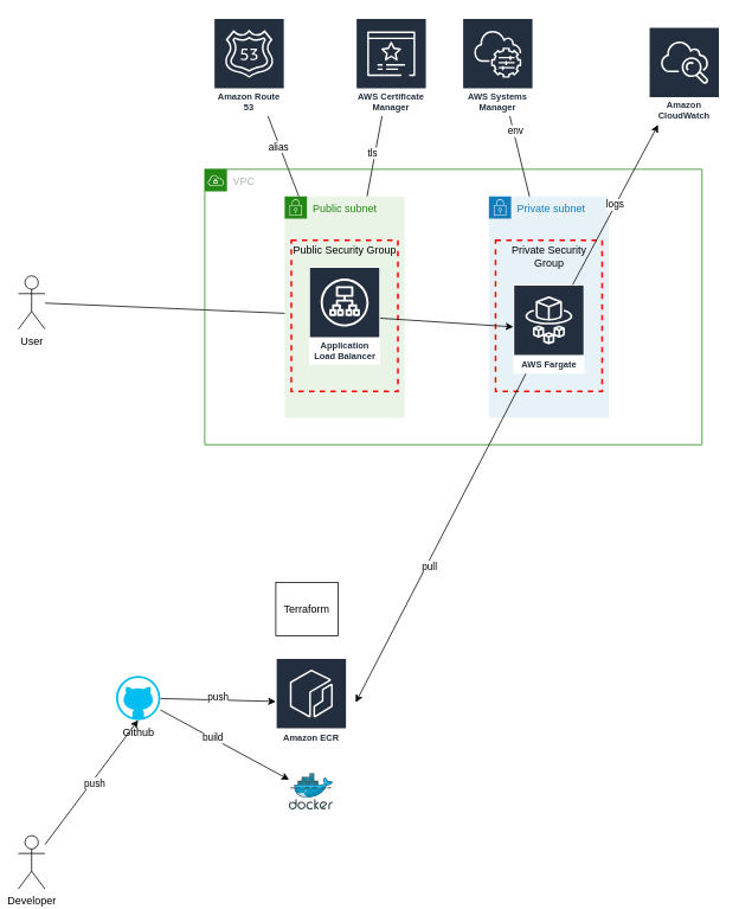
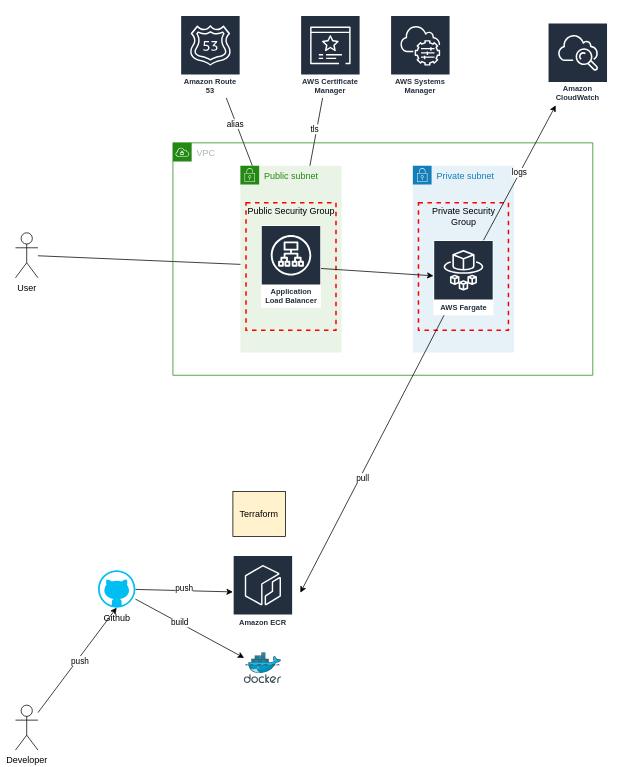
  <mxCell id="0" />
  <mxCell id="1" parent="0" />
  <mxCell id="2" value="Amazon ECR" style="sketch=0;outlineConnect=0;fontColor=#232F3E;gradientColor=none;strokeColor=#ffffff;fillColor=#232F3E;dashed=0;verticalLabelPosition=middle;verticalAlign=bottom;align=center;html=1;whiteSpace=wrap;fontSize=10;fontStyle=1;spacing=3;shape=mxgraph.aws4.productIcon;prIcon=mxgraph.aws4.ecr;" parent="1" vertex="1"><mxGeometry x="310" y="740" width="80" height="100" as="geometry" /></mxCell>
  <mxCell id="3" value="" style="sketch=0;aspect=fixed;html=1;points=[];align=center;image;fontSize=12;image=img/lib/mscae/Docker.svg;" parent="1" vertex="1"><mxGeometry x="325" y="870" width="50" height="41" as="geometry" /></mxCell>
  <mxCell id="4" style="edgeStyle=none;html=1;" edge="1" parent="1" source="6" target="28"><mxGeometry relative="1" as="geometry" /></mxCell>
  <mxCell id="5" value="tls" style="edgeLabel;html=1;align=center;verticalAlign=middle;resizable=0;points=[];" vertex="1" connectable="0" parent="4"><mxGeometry x="-0.5" y="-3" relative="1" as="geometry"><mxPoint as="offset" /></mxGeometry></mxCell>
  <mxCell id="6" value="AWS Certificate Manager" style="sketch=0;outlineConnect=0;fontColor=#232F3E;gradientColor=none;strokeColor=#ffffff;fillColor=#232F3E;dashed=0;verticalLabelPosition=middle;verticalAlign=bottom;align=center;html=1;whiteSpace=wrap;fontSize=10;fontStyle=1;spacing=3;shape=mxgraph.aws4.productIcon;prIcon=mxgraph.aws4.certificate_manager_3;" parent="1" vertex="1"><mxGeometry x="400" y="20" width="80" height="110" as="geometry" /></mxCell>
  <mxCell id="7" value="Amazon CloudWatch" style="sketch=0;outlineConnect=0;fontColor=#232F3E;gradientColor=none;strokeColor=#ffffff;fillColor=#232F3E;dashed=0;verticalLabelPosition=middle;verticalAlign=bottom;align=center;html=1;whiteSpace=wrap;fontSize=10;fontStyle=1;spacing=3;shape=mxgraph.aws4.productIcon;prIcon=mxgraph.aws4.cloudwatch;" parent="1" vertex="1"><mxGeometry x="730" y="30" width="80" height="110" as="geometry" /></mxCell>
- <mxCell id="8" style="edgeStyle=none;html=1;entryX=0.531;entryY=0;entryDx=0;entryDy=0;entryPerimeter=0;" edge="1" parent="1" source="10" target="31"><mxGeometry relative="1" as="geometry" /></mxCell>
- <mxCell id="9" value="env" style="edgeLabel;html=1;align=center;verticalAlign=middle;resizable=0;points=[];" vertex="1" connectable="0" parent="8"><mxGeometry x="-0.826" y="2" relative="1" as="geometry"><mxPoint as="offset" /></mxGeometry></mxCell>
  <mxCell id="10" value="AWS Systems Manager" style="sketch=0;outlineConnect=0;fontColor=#232F3E;gradientColor=none;strokeColor=#ffffff;fillColor=#232F3E;dashed=0;verticalLabelPosition=middle;verticalAlign=bottom;align=center;html=1;whiteSpace=wrap;fontSize=10;fontStyle=1;spacing=3;shape=mxgraph.aws4.productIcon;prIcon=mxgraph.aws4.systems_manager;" parent="1" vertex="1"><mxGeometry x="520" y="20" width="80" height="110" as="geometry" /></mxCell>
  <mxCell id="11" style="edgeStyle=none;html=1;" edge="1" parent="1" source="13" target="28"><mxGeometry relative="1" as="geometry" /></mxCell>
  <mxCell id="12" value="alias" style="edgeLabel;html=1;align=center;verticalAlign=middle;resizable=0;points=[];" vertex="1" connectable="0" parent="11"><mxGeometry x="-0.607" y="-2" relative="1" as="geometry"><mxPoint as="offset" /></mxGeometry></mxCell>
  <mxCell id="13" value="Amazon Route 53" style="sketch=0;outlineConnect=0;fontColor=#232F3E;gradientColor=none;strokeColor=#ffffff;fillColor=#232F3E;dashed=0;verticalLabelPosition=middle;verticalAlign=bottom;align=center;html=1;whiteSpace=wrap;fontSize=10;fontStyle=1;spacing=3;shape=mxgraph.aws4.productIcon;prIcon=mxgraph.aws4.route_53;" parent="1" vertex="1"><mxGeometry x="240" y="20" width="80" height="110" as="geometry" /></mxCell>
  <mxCell id="14" style="edgeStyle=none;html=1;" edge="1" parent="1" source="18" target="3"><mxGeometry relative="1" as="geometry" /></mxCell>
  <mxCell id="15" value="build" style="edgeLabel;html=1;align=center;verticalAlign=middle;resizable=0;points=[];" vertex="1" connectable="0" parent="14"><mxGeometry x="-0.203" y="1" relative="1" as="geometry"><mxPoint as="offset" /></mxGeometry></mxCell>
  <mxCell id="16" style="edgeStyle=none;html=1;" edge="1" parent="1" source="18" target="2"><mxGeometry relative="1" as="geometry" /></mxCell>
  <mxCell id="17" value="push" style="edgeLabel;html=1;align=center;verticalAlign=middle;resizable=0;points=[];" vertex="1" connectable="0" parent="16"><mxGeometry x="-0.021" y="4" relative="1" as="geometry"><mxPoint as="offset" /></mxGeometry></mxCell>
  <mxCell id="18" value="Github" style="verticalLabelPosition=bottom;html=1;verticalAlign=top;align=center;strokeColor=none;fillColor=#00BEF2;shape=mxgraph.azure.github_code;pointerEvents=1;" vertex="1" parent="1"><mxGeometry x="130" y="760" width="50" height="50" as="geometry" /></mxCell>
  <mxCell id="19" style="edgeStyle=none;html=1;" edge="1" parent="1" source="20" target="28"><mxGeometry relative="1" as="geometry" /></mxCell>
  <mxCell id="20" value="User" style="shape=umlActor;verticalLabelPosition=bottom;verticalAlign=top;html=1;outlineConnect=0;" vertex="1" parent="1"><mxGeometry x="20" y="310" width="30" height="60" as="geometry" /></mxCell>
  <mxCell id="21" style="edgeStyle=none;html=1;entryX=0.5;entryY=1;entryDx=0;entryDy=0;entryPerimeter=0;" edge="1" parent="1" source="23" target="18"><mxGeometry relative="1" as="geometry" /></mxCell>
  <mxCell id="22" value="push" style="edgeLabel;html=1;align=center;verticalAlign=middle;resizable=0;points=[];" vertex="1" connectable="0" parent="21"><mxGeometry x="0.012" y="-2" relative="1" as="geometry"><mxPoint as="offset" /></mxGeometry></mxCell>
  <mxCell id="23" value="Developer" style="shape=umlActor;verticalLabelPosition=bottom;verticalAlign=top;html=1;outlineConnect=0;" vertex="1" parent="1"><mxGeometry x="20" y="940" width="30" height="60" as="geometry" /></mxCell>
- <mxCell id="24" value="Terraform" style="rounded=0;whiteSpace=wrap;html=1;" vertex="1" parent="1"><mxGeometry x="310" y="655" width="70" height="60" as="geometry" /></mxCell>
+ <mxCell id="24" value="Terraform" style="rounded=0;whiteSpace=wrap;html=1;fillColor=#fff2cc;" vertex="1" parent="1"><mxGeometry x="310" y="655" width="70" height="60" as="geometry" /></mxCell>
  <mxCell id="25" value="VPC" style="points=[[0,0],[0.25,0],[0.5,0],[0.75,0],[1,0],[1,0.25],[1,0.5],[1,0.75],[1,1],[0.75,1],[0.5,1],[0.25,1],[0,1],[0,0.75],[0,0.5],[0,0.25]];outlineConnect=0;gradientColor=none;html=1;whiteSpace=wrap;fontSize=12;fontStyle=0;container=1;pointerEvents=0;collapsible=0;recursiveResize=0;shape=mxgraph.aws4.group;grIcon=mxgraph.aws4.group_vpc;strokeColor=#248814;fillColor=none;verticalAlign=top;align=left;spacingLeft=30;fontColor=#AAB7B8;dashed=0;" parent="1" vertex="1"><mxGeometry x="230" y="190" width="560" height="310" as="geometry" /></mxCell>
  <mxCell id="26" value="Public subnet" style="points=[[0,0],[0.25,0],[0.5,0],[0.75,0],[1,0],[1,0.25],[1,0.5],[1,0.75],[1,1],[0.75,1],[0.5,1],[0.25,1],[0,1],[0,0.75],[0,0.5],[0,0.25]];outlineConnect=0;gradientColor=none;html=1;whiteSpace=wrap;fontSize=12;fontStyle=0;container=0;pointerEvents=0;collapsible=0;recursiveResize=0;shape=mxgraph.aws4.group;grIcon=mxgraph.aws4.group_security_group;grStroke=0;strokeColor=#248814;fillColor=#E9F3E6;verticalAlign=top;align=left;spacingLeft=30;fontColor=#248814;dashed=0;" parent="25" vertex="1"><mxGeometry x="90" y="30.5" width="135" height="249" as="geometry" /></mxCell>
  <mxCell id="27" value="Public Security Group" style="fontStyle=0;verticalAlign=top;align=center;spacingTop=-2;fillColor=none;rounded=0;whiteSpace=wrap;html=1;strokeColor=#FF0000;strokeWidth=2;dashed=1;container=1;collapsible=0;expand=0;recursiveResize=0;" vertex="1" parent="25"><mxGeometry x="97.5" y="80" width="120" height="170" as="geometry" /></mxCell>
  <mxCell id="28" value="Application Load Balancer" style="sketch=0;outlineConnect=0;fontColor=#232F3E;gradientColor=none;strokeColor=#ffffff;fillColor=#232F3E;dashed=0;verticalLabelPosition=middle;verticalAlign=bottom;align=center;html=1;whiteSpace=wrap;fontSize=10;fontStyle=1;spacing=3;shape=mxgraph.aws4.productIcon;prIcon=mxgraph.aws4.application_load_balancer;" parent="27" vertex="1"><mxGeometry x="20" y="30" width="80" height="110" as="geometry" /></mxCell>
  <mxCell id="29" value="Private subnet" style="points=[[0,0],[0.25,0],[0.5,0],[0.75,0],[1,0],[1,0.25],[1,0.5],[1,0.75],[1,1],[0.75,1],[0.5,1],[0.25,1],[0,1],[0,0.75],[0,0.5],[0,0.25]];outlineConnect=0;gradientColor=none;html=1;whiteSpace=wrap;fontSize=12;fontStyle=0;container=1;pointerEvents=0;collapsible=0;recursiveResize=0;shape=mxgraph.aws4.group;grIcon=mxgraph.aws4.group_security_group;grStroke=0;strokeColor=#147EBA;fillColor=#E6F2F8;verticalAlign=top;align=left;spacingLeft=30;fontColor=#147EBA;dashed=0;" parent="25" vertex="1"><mxGeometry x="320" y="30.5" width="135" height="249" as="geometry" /></mxCell>
  <mxCell id="30" value="Private Security Group" style="fontStyle=0;verticalAlign=top;align=center;spacingTop=-2;fillColor=none;rounded=0;whiteSpace=wrap;html=1;strokeColor=#FF0000;strokeWidth=2;dashed=1;container=1;collapsible=0;expand=0;recursiveResize=0;" vertex="1" parent="29"><mxGeometry x="7.5" y="49.5" width="120" height="170" as="geometry" /></mxCell>
  <mxCell id="31" value="AWS Fargate" style="sketch=0;outlineConnect=0;fontColor=#232F3E;gradientColor=none;strokeColor=#ffffff;fillColor=#232F3E;dashed=0;verticalLabelPosition=middle;verticalAlign=bottom;align=center;html=1;whiteSpace=wrap;fontSize=10;fontStyle=1;spacing=3;shape=mxgraph.aws4.productIcon;prIcon=mxgraph.aws4.fargate;" parent="30" vertex="1"><mxGeometry x="20" y="50" width="80" height="100" as="geometry" /></mxCell>
  <mxCell id="32" style="edgeStyle=none;html=1;" edge="1" parent="25" source="28" target="31"><mxGeometry relative="1" as="geometry" /></mxCell>
  <mxCell id="33" value="logs" style="edgeStyle=none;html=1;" edge="1" parent="1" source="31" target="7"><mxGeometry relative="1" as="geometry" /></mxCell>
  <mxCell id="34" style="edgeStyle=none;html=1;" edge="1" parent="1" source="31"><mxGeometry relative="1" as="geometry"><mxPoint x="400" y="790" as="targetPoint" /></mxGeometry></mxCell>
  <mxCell id="35" value="pull" style="edgeLabel;html=1;align=center;verticalAlign=middle;resizable=0;points=[];" vertex="1" connectable="0" parent="34"><mxGeometry x="0.161" y="3" relative="1" as="geometry"><mxPoint as="offset" /></mxGeometry></mxCell>
